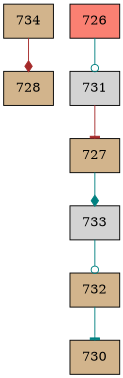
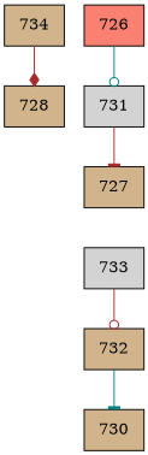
  digraph {
    node [fillcolor=tan shape=record style=filled]
    edge [arrowhead=diamond color=teal]
    n1 [label="{734}"]
    n2 [label="{728}"]
    n3 [fillcolor=salmon label="{726}"]
    n4 [fillcolor=lightgrey label="{731}"]
    n5 [label="{727}"]
    n6 [fillcolor=lightgrey label="{733}"]
    n7 [label="{732}"]
    n8 [label="{730}"]
    n1 -> n2 [color=brown]
    n3 -> n4 [arrowhead=odot]
    n4 -> n5 [arrowhead=tee color=brown]
-   n5 -> n6
-   n6 -> n7 [arrowhead=odot]
+   n6 -> n7 [arrowhead=odot color=brown]
    n7 -> n8 [arrowhead=tee]
  }
